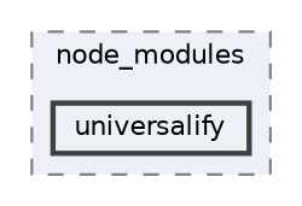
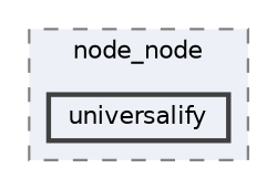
  digraph {
    compound=true
    n1 [color=grey25 fillcolor="#edf0f7" fontname=Helvetica fontsize=10 height=0.2 label=universalify shape=box style="filled,bold" width=0.4]
    subgraph cluster_1 {
      bgcolor="#edf0f7"
      fontname=Helvetica
      fontsize=10
-     label=node_modules
+     label=node_node
      pencolor=grey50
      style="filled,dashed"
      n1
    }
  }
